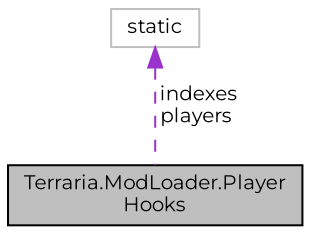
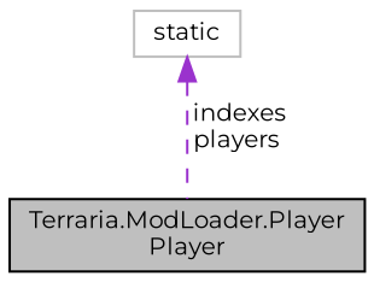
  digraph {
    fontname=Montserrat
    node [fontname=Montserrat fontsize=10 shape=record style=filled]
-   n1 [color=black fillcolor=grey75 fontcolor=black height=0.2 label="Terraria.ModLoader.Player\lHooks" width=0.4]
+   n1 [color=black fillcolor=grey75 fontcolor=black height=0.2 label="Terraria.ModLoader.Player\lPlayer" width=0.4]
    n2 [color=grey75 fillcolor=white height=0.2 label=static width=0.4]
    n2 -> n1 [color=darkorchid3 dir=back fontname=Montserrat fontsize=10 label=" indexes\nplayers" labelfontname=Helvetica labelfontsize=10 style=dashed]
  }
